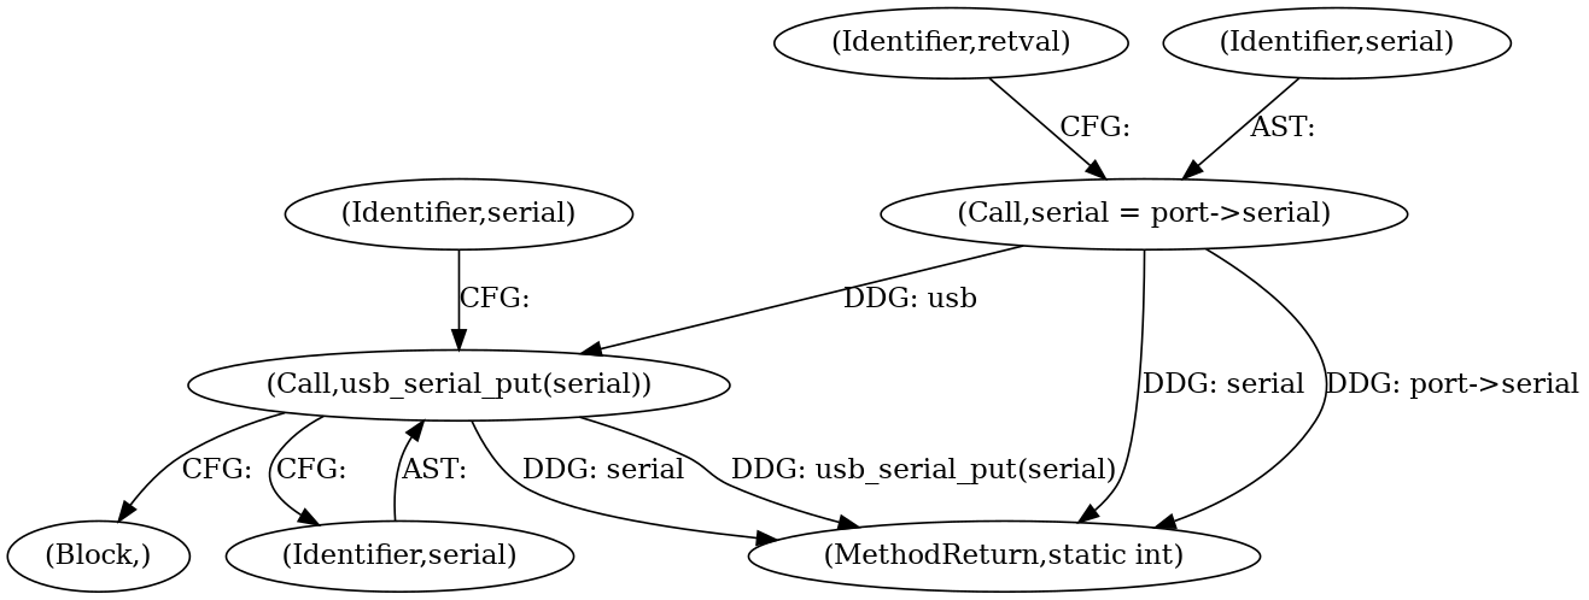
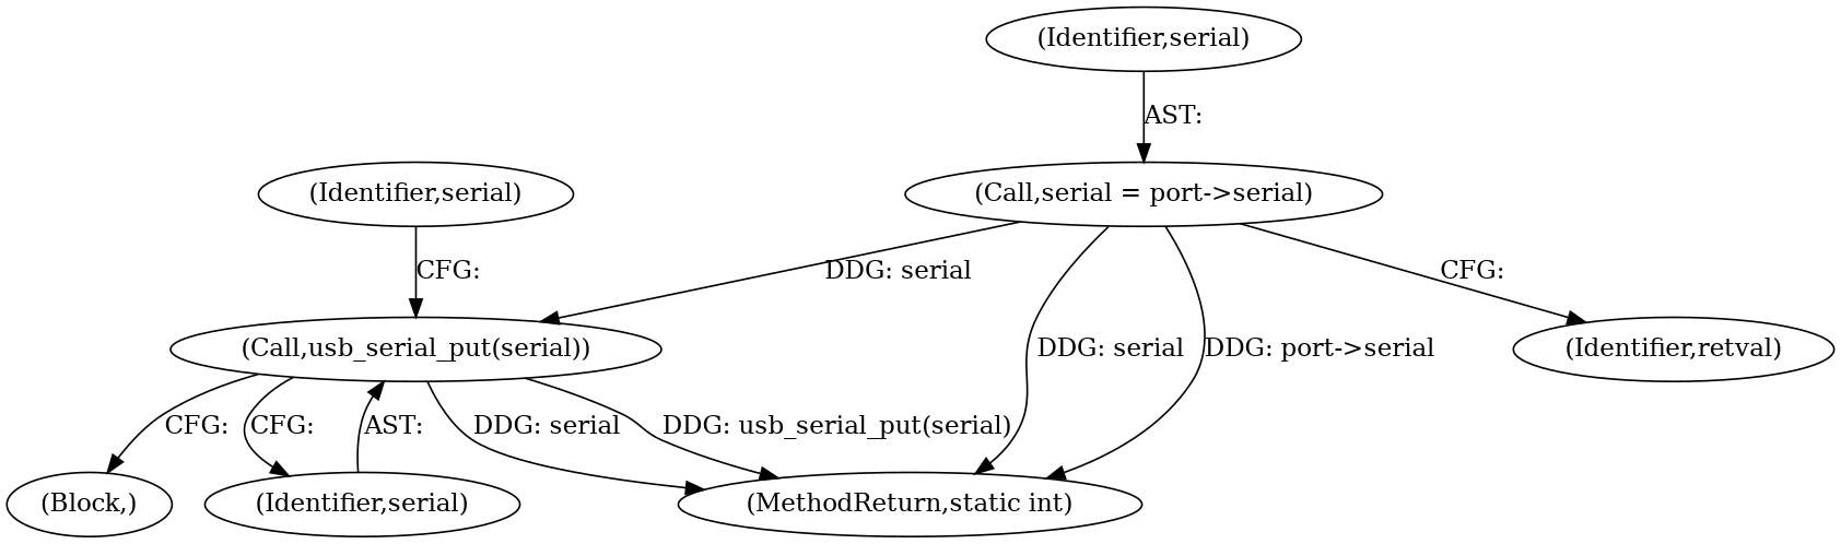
  digraph {
    n1 [label="(Call,serial = port->serial)"]
    n2 [label="(Call,usb_serial_put(serial))"]
    n3 [label="(MethodReturn,static int)"]
    n4 [label="(Block,)"]
    n5 [label="(Identifier,serial)"]
    n6 [label="(Identifier,retval)"]
    n7 [label="(Identifier,serial)"]
    n8 [label="(Identifier,serial)"]
-   n1 -> n2 [label="DDG: usb"]
+   n1 -> n2 [label="DDG: serial"]
    n1 -> n3 [label="DDG: port->serial"]
    n1 -> n3 [label="DDG: serial"]
    n2 -> n3 [label="DDG: serial"]
    n2 -> n3 [label="DDG: usb_serial_put(serial)"]
    n2 -> n4 [label="CFG: "]
    n2 -> n5 [label="CFG: "]
    n5 -> n2 [label="AST: "]
-   n6 -> n1 [label="CFG: "]
+   n1 -> n6 [label="CFG: "]
    n7 -> n2 [label="CFG: "]
    n8 -> n1 [label="AST: "]
  }
